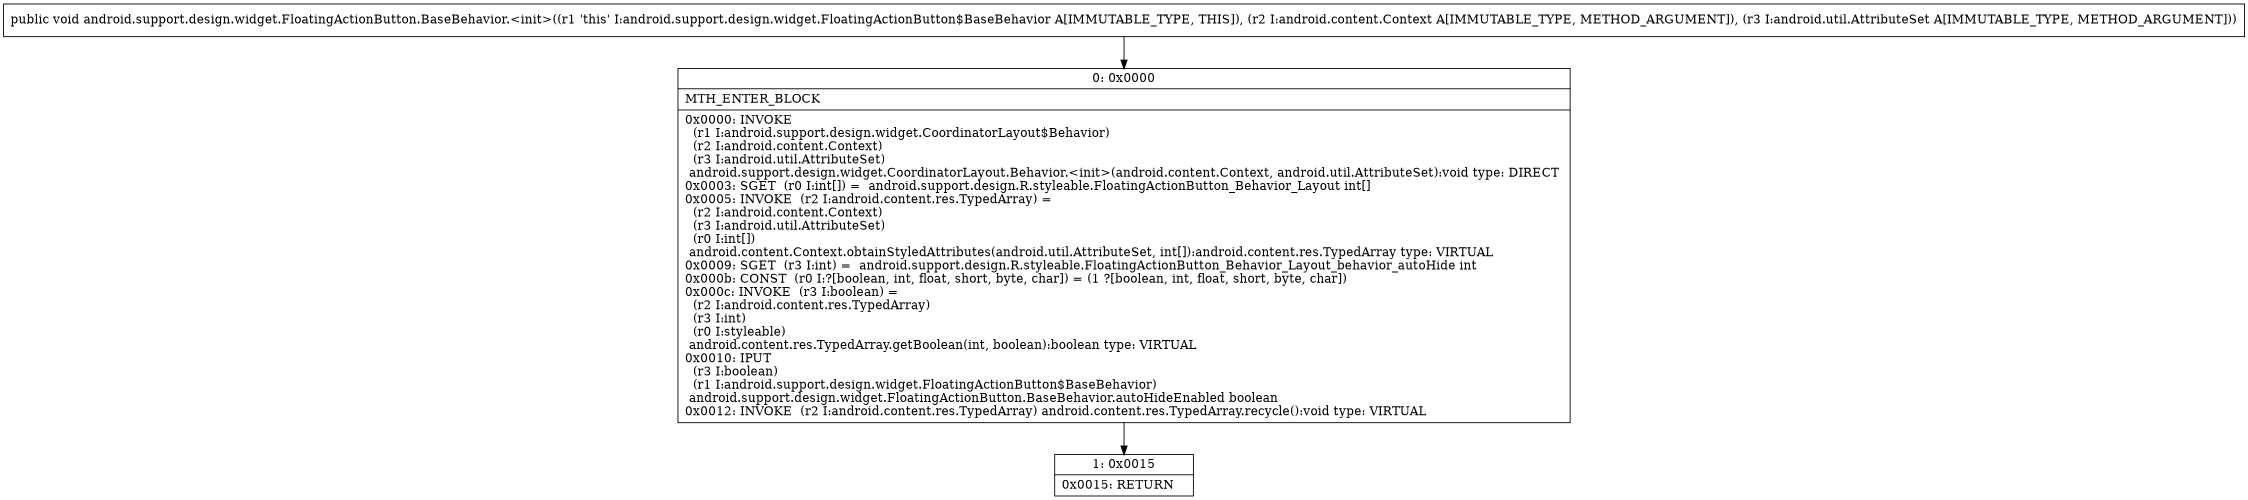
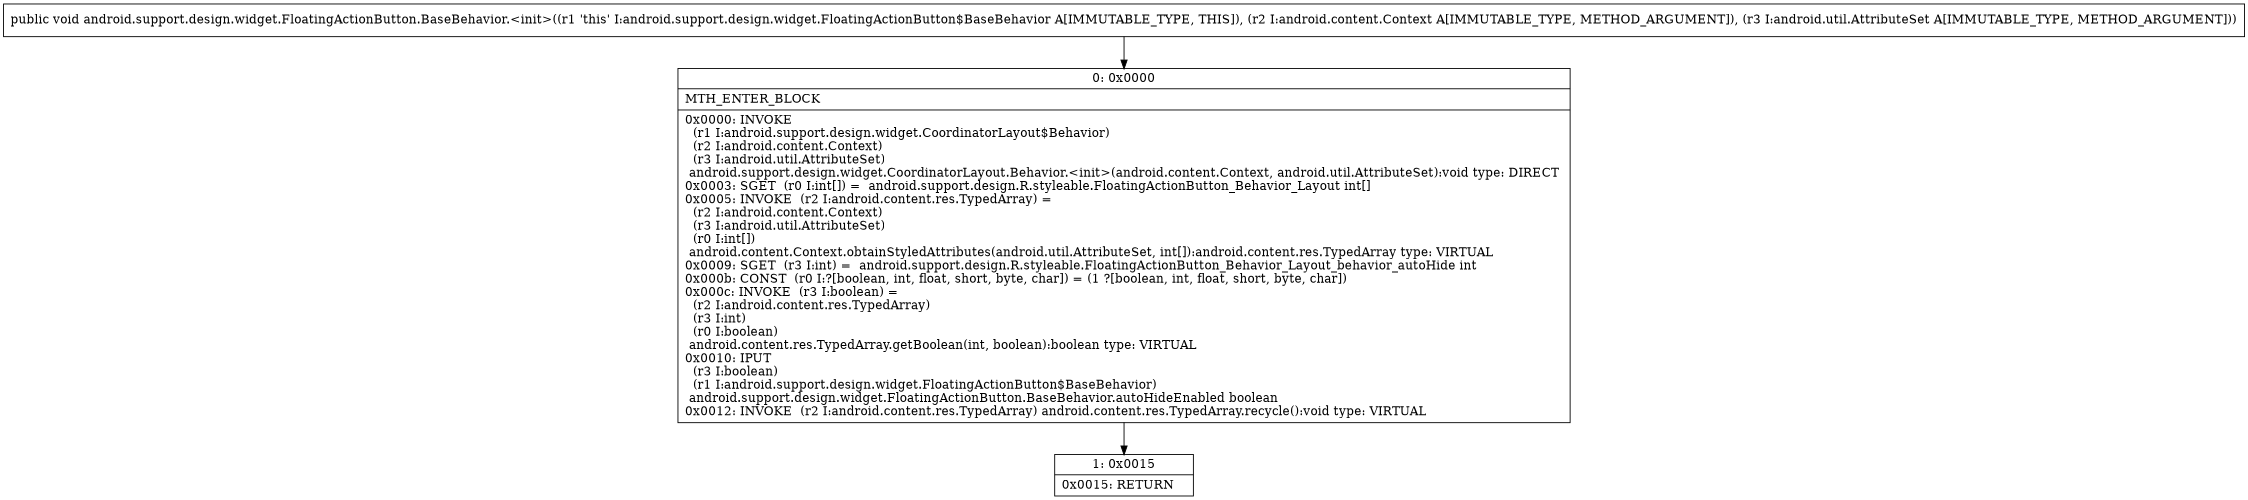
  digraph {
    node [shape=record]
-   n1 [label="{0\:\ 0x0000|MTH_ENTER_BLOCK\l|0x0000: INVOKE  \l  (r1 I:android.support.design.widget.CoordinatorLayout$Behavior)\l  (r2 I:android.content.Context)\l  (r3 I:android.util.AttributeSet)\l android.support.design.widget.CoordinatorLayout.Behavior.\<init\>(android.content.Context, android.util.AttributeSet):void type: DIRECT \l0x0003: SGET  (r0 I:int[]) =  android.support.design.R.styleable.FloatingActionButton_Behavior_Layout int[] \l0x0005: INVOKE  (r2 I:android.content.res.TypedArray) = \l  (r2 I:android.content.Context)\l  (r3 I:android.util.AttributeSet)\l  (r0 I:int[])\l android.content.Context.obtainStyledAttributes(android.util.AttributeSet, int[]):android.content.res.TypedArray type: VIRTUAL \l0x0009: SGET  (r3 I:int) =  android.support.design.R.styleable.FloatingActionButton_Behavior_Layout_behavior_autoHide int \l0x000b: CONST  (r0 I:?[boolean, int, float, short, byte, char]) = (1 ?[boolean, int, float, short, byte, char]) \l0x000c: INVOKE  (r3 I:boolean) = \l  (r2 I:android.content.res.TypedArray)\l  (r3 I:int)\l  (r0 I:styleable)\l android.content.res.TypedArray.getBoolean(int, boolean):boolean type: VIRTUAL \l0x0010: IPUT  \l  (r3 I:boolean)\l  (r1 I:android.support.design.widget.FloatingActionButton$BaseBehavior)\l android.support.design.widget.FloatingActionButton.BaseBehavior.autoHideEnabled boolean \l0x0012: INVOKE  (r2 I:android.content.res.TypedArray) android.content.res.TypedArray.recycle():void type: VIRTUAL \l}"]
+   n1 [label="{0\:\ 0x0000|MTH_ENTER_BLOCK\l|0x0000: INVOKE  \l  (r1 I:android.support.design.widget.CoordinatorLayout$Behavior)\l  (r2 I:android.content.Context)\l  (r3 I:android.util.AttributeSet)\l android.support.design.widget.CoordinatorLayout.Behavior.\<init\>(android.content.Context, android.util.AttributeSet):void type: DIRECT \l0x0003: SGET  (r0 I:int[]) =  android.support.design.R.styleable.FloatingActionButton_Behavior_Layout int[] \l0x0005: INVOKE  (r2 I:android.content.res.TypedArray) = \l  (r2 I:android.content.Context)\l  (r3 I:android.util.AttributeSet)\l  (r0 I:int[])\l android.content.Context.obtainStyledAttributes(android.util.AttributeSet, int[]):android.content.res.TypedArray type: VIRTUAL \l0x0009: SGET  (r3 I:int) =  android.support.design.R.styleable.FloatingActionButton_Behavior_Layout_behavior_autoHide int \l0x000b: CONST  (r0 I:?[boolean, int, float, short, byte, char]) = (1 ?[boolean, int, float, short, byte, char]) \l0x000c: INVOKE  (r3 I:boolean) = \l  (r2 I:android.content.res.TypedArray)\l  (r3 I:int)\l  (r0 I:boolean)\l android.content.res.TypedArray.getBoolean(int, boolean):boolean type: VIRTUAL \l0x0010: IPUT  \l  (r3 I:boolean)\l  (r1 I:android.support.design.widget.FloatingActionButton$BaseBehavior)\l android.support.design.widget.FloatingActionButton.BaseBehavior.autoHideEnabled boolean \l0x0012: INVOKE  (r2 I:android.content.res.TypedArray) android.content.res.TypedArray.recycle():void type: VIRTUAL \l}"]
    n2 [label="{1\:\ 0x0015|0x0015: RETURN   \l}"]
    n3 [label="{public void android.support.design.widget.FloatingActionButton.BaseBehavior.\<init\>((r1 'this' I:android.support.design.widget.FloatingActionButton$BaseBehavior A[IMMUTABLE_TYPE, THIS]), (r2 I:android.content.Context A[IMMUTABLE_TYPE, METHOD_ARGUMENT]), (r3 I:android.util.AttributeSet A[IMMUTABLE_TYPE, METHOD_ARGUMENT])) }"]
    n1 -> n2
    n3 -> n1
  }
